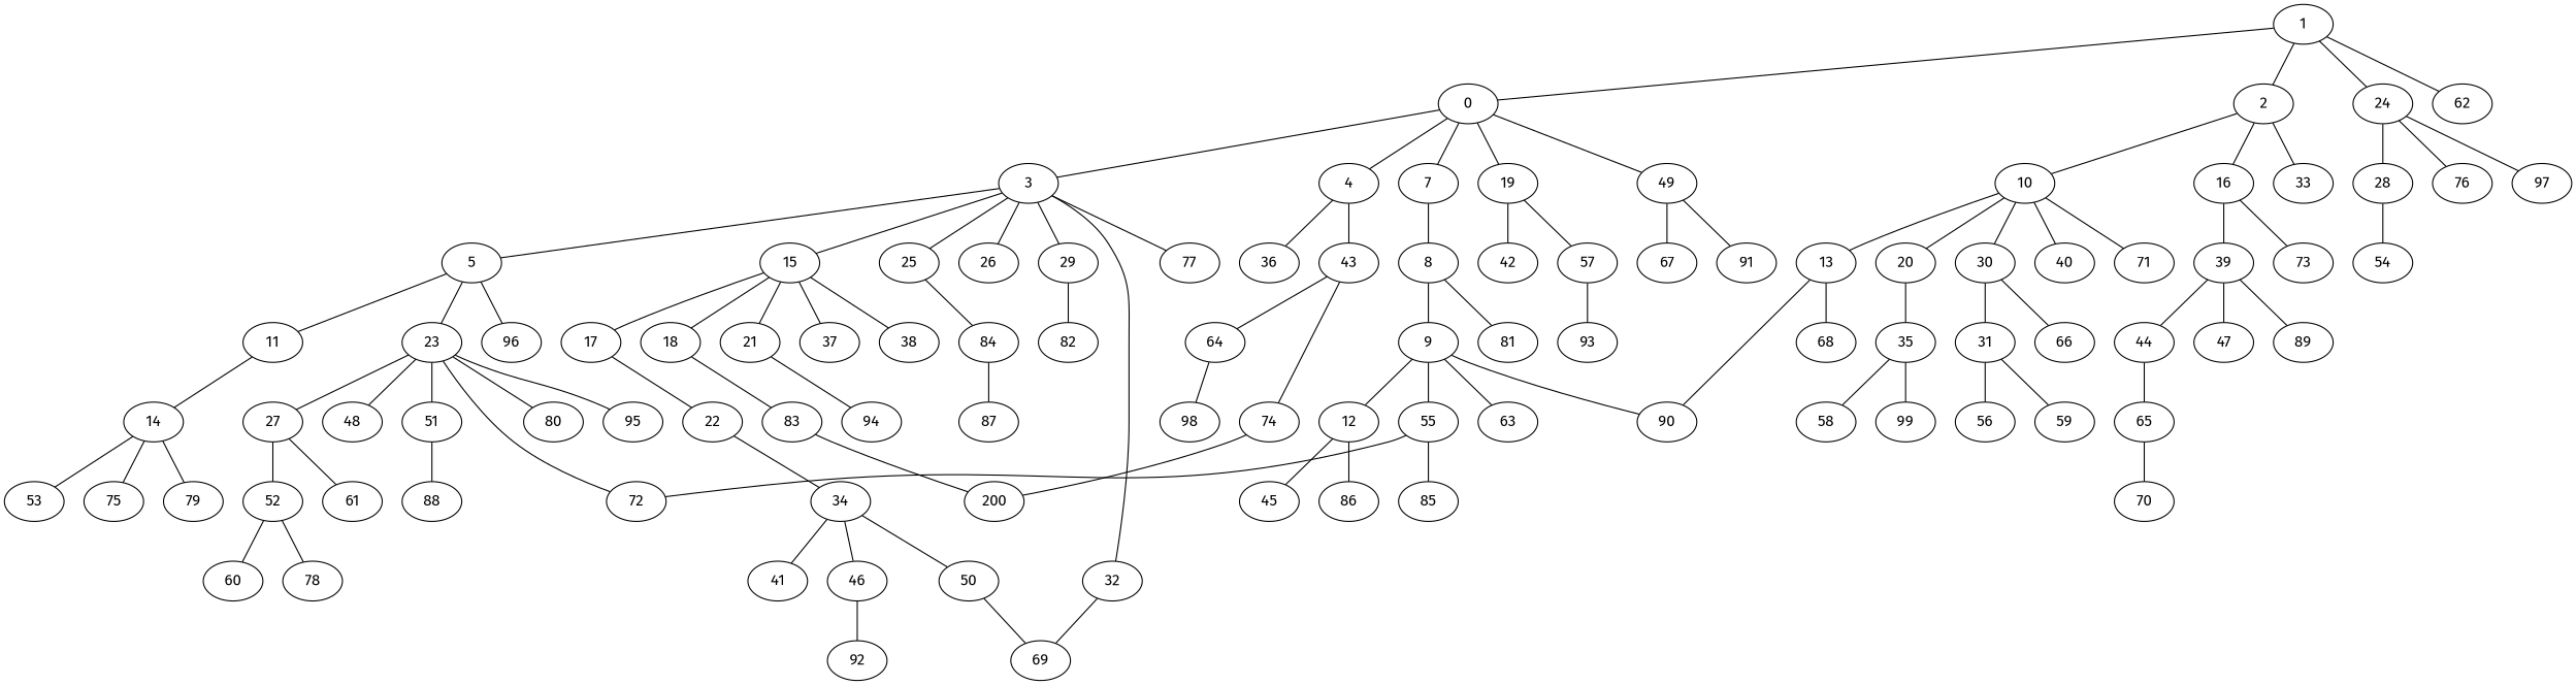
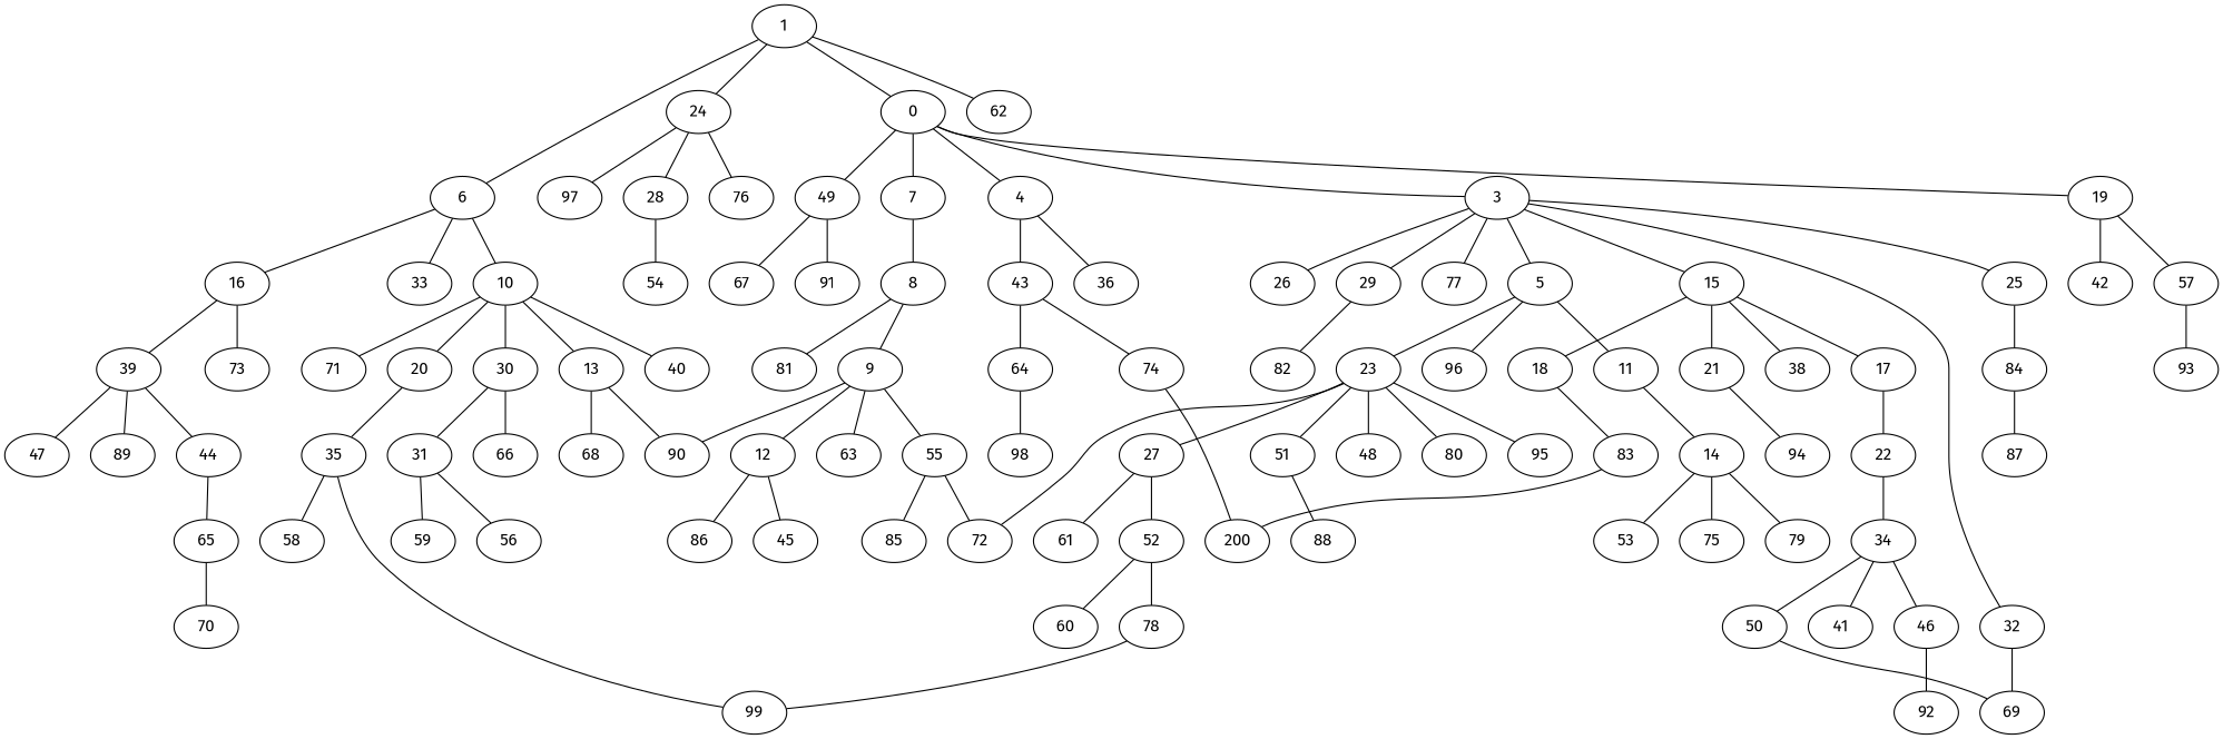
  graph {
    fontname="Fira Sans"
    node [fontname="Fira Sans"]
    edge [fontname="Fira Sans"]
    n1 [label=0]
    1
-   6 [label=2]
+   6
    24
    62
    3
    4
    7
    19
    49
    10
    16
    33
    28
    76
    97
    5
    15
    25
    26
    29
    32
    77
    36
    43
    8
    42
    57
    67
    91
    13
    20
    30
    40
    71
    39
    73
    54
    11
    23
    96
    17
    18
    21
-   37
    38
    84
    82
    69
    64
    74
    9
    81
    93
    14
    27
    48
    51
    72
    80
    95
    22
    83
    94
    87
    98
    n67 [label=200]
    53
    75
    79
    52
    61
    88
    90
    68
    35
    31
    66
    44
    47
    89
    12
    55
    63
    45
    86
    85
    58
    99
    56
    59
    34
    65
    41
    46
    50
    92
    60
    78
    70
    n1 -- 3
    n1 -- 4
    n1 -- 7
    n1 -- 19
    n1 -- 49
    1 -- n1
    1 -- 6
    1 -- 24
    1 -- 62
    6 -- 10
    6 -- 16
    6 -- 33
    24 -- 28
    24 -- 76
    24 -- 97
    3 -- 5
    3 -- 15
    3 -- 25
    3 -- 26
    3 -- 29
    3 -- 32
    3 -- 77
    4 -- 36
    4 -- 43
    7 -- 8
    19 -- 42
    19 -- 57
    49 -- 67
    49 -- 91
    10 -- 13
    10 -- 20
    10 -- 30
    10 -- 40
    10 -- 71
    16 -- 39
    16 -- 73
    28 -- 54
    5 -- 11
    5 -- 23
    5 -- 96
    15 -- 17
    15 -- 18
    15 -- 21
-   15 -- 37
    15 -- 38
    25 -- 84
    29 -- 82
    32 -- 69
    43 -- 64
    43 -- 74
    8 -- 9
    8 -- 81
    57 -- 93
    13 -- 90
    13 -- 68
    20 -- 35
    30 -- 31
    30 -- 66
    39 -- 44
    39 -- 47
    39 -- 89
    11 -- 14
    23 -- 27
    23 -- 48
    23 -- 51
    23 -- 72
    23 -- 80
    23 -- 95
    17 -- 22
    18 -- 83
    21 -- 94
    84 -- 87
    64 -- 98
    74 -- n67
    9 -- 90
    9 -- 12
    9 -- 55
    9 -- 63
    14 -- 53
    14 -- 75
    14 -- 79
    27 -- 52
    27 -- 61
    51 -- 88
    22 -- 34
    83 -- n67
    52 -- 60
    52 -- 78
    35 -- 58
    35 -- 99
    31 -- 56
    31 -- 59
    44 -- 65
    12 -- 45
    12 -- 86
    55 -- 72
    55 -- 85
    34 -- 41
    34 -- 46
    34 -- 50
    65 -- 70
    46 -- 92
    50 -- 69
+   78 -- 99
  }
